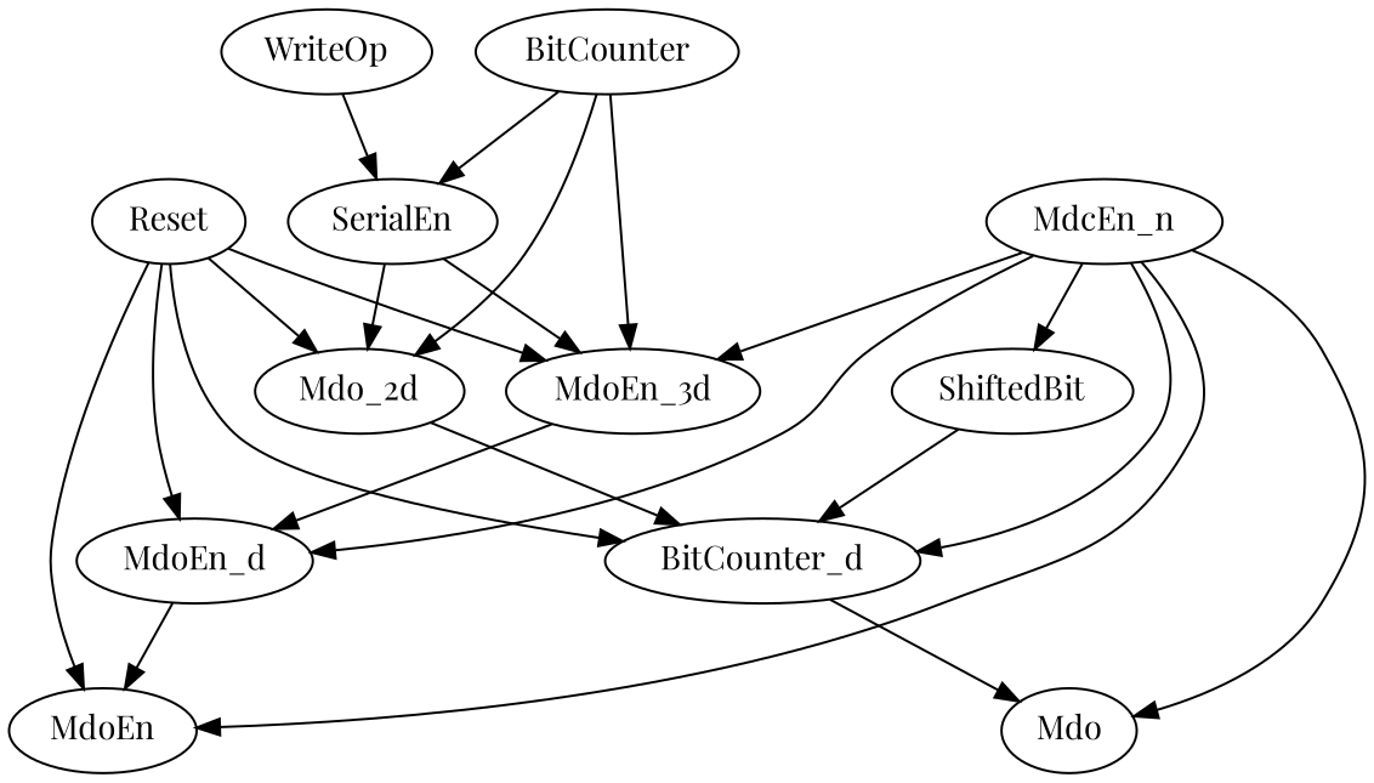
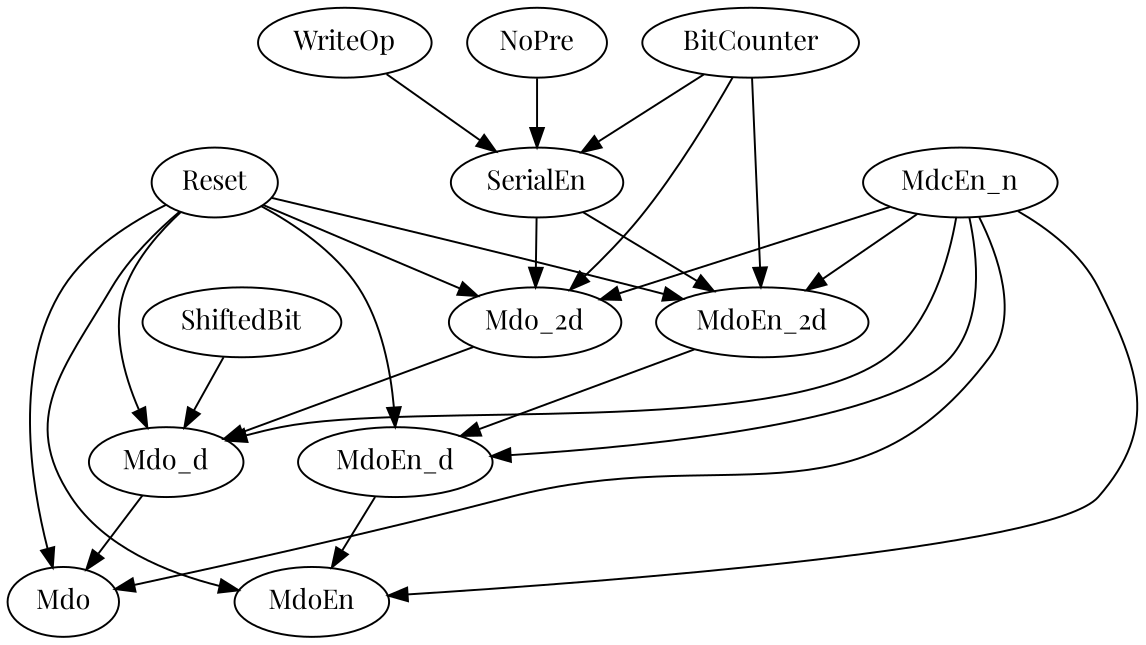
  strict digraph {
    fontname="Playfair Display"
    node [fontname="Playfair Display"]
    edge [fontname="Playfair Display" weight=1.0]
    Reset
    Mdo
-   Mdo_d [label=BitCounter_d]
+   Mdo_d
    MdoEn
-   MdoEn_2d [label=MdoEn_3d]
+   MdoEn_2d
    MdoEn_d
    Mdo_2d
    ShiftedBit
    WriteOp
    SerialEn
+   NoPre
    MdcEn_n
    BitCounter
+   Reset -> Mdo [weight=2.0]
    Reset -> Mdo_d [weight=2.0]
    Reset -> MdoEn [weight=2.0]
    Reset -> MdoEn_2d [weight=2.0]
    Reset -> MdoEn_d [weight=2.0]
    Reset -> Mdo_2d [weight=2.0]
    Mdo_d -> Mdo
    MdoEn_2d -> MdoEn_d
    MdoEn_d -> MdoEn
    Mdo_2d -> Mdo_d
    ShiftedBit -> Mdo_d
    WriteOp -> SerialEn
    SerialEn -> MdoEn_2d
    SerialEn -> Mdo_2d
+   NoPre -> SerialEn
    MdcEn_n -> Mdo
    MdcEn_n -> Mdo_d
    MdcEn_n -> MdoEn
    MdcEn_n -> MdoEn_2d
    MdcEn_n -> MdoEn_d
-   MdcEn_n -> ShiftedBit
+   MdcEn_n -> Mdo_2d
    BitCounter -> MdoEn_2d
    BitCounter -> Mdo_2d
    BitCounter -> SerialEn
  }
